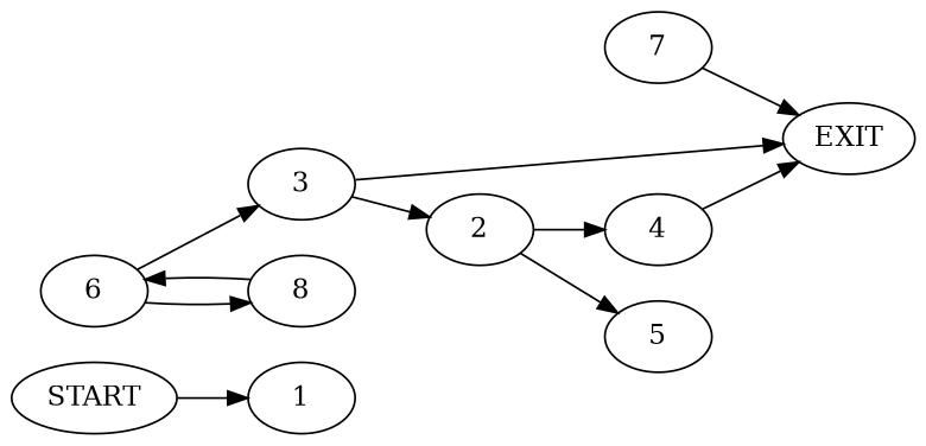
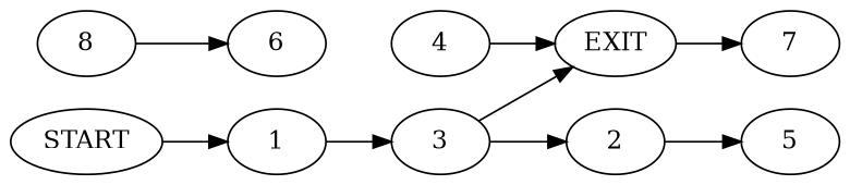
  digraph {
    rankdir=LR
    n1 [label=START]
    1
    3
    n4 [label=EXIT]
    2
    4
    5
    6
    8
    7
    n1 -> 1
-   6 -> 3
+   1 -> 3
    3 -> n4
    3 -> 2
-   2 -> 4
    2 -> 5
    4 -> n4
-   6 -> 8
    8 -> 6
-   7 -> n4
+   n4 -> 7
  }
